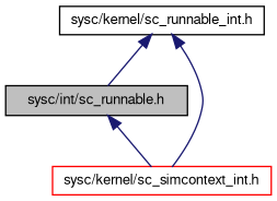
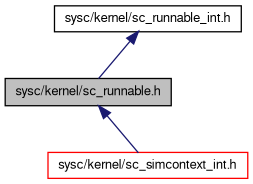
  digraph {
    node [color=black fillcolor=white fontname=FreeSans fontsize=10 shape=record style=filled]
    edge [color=midnightblue dir=back fontname=FreeSans fontsize=10 labelfontname=FreeSans labelfontsize=10 style=solid]
-   n1 [fillcolor=grey75 fontcolor=black height=0.2 label="sysc/int/sc_runnable.h" width=0.4]
+   n1 [fillcolor=grey75 fontcolor=black height=0.2 label="sysc/kernel/sc_runnable.h" width=0.4]
    n2 [color=red height=0.2 label="sysc/kernel/sc_simcontext_int.h" width=0.4]
    n3 [height=0.2 label="sysc/kernel/sc_runnable_int.h" width=0.4]
    n1 -> n2
    n3 -> n1
-   n3 -> n2
  }
